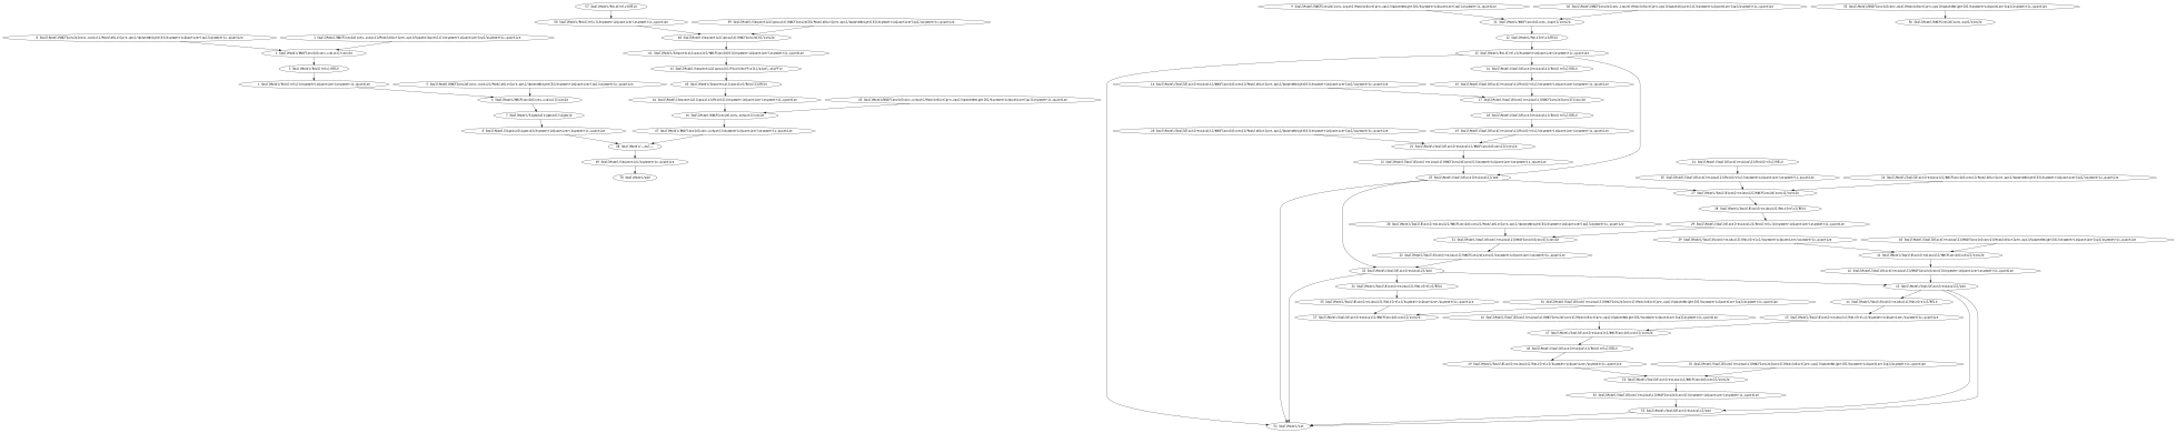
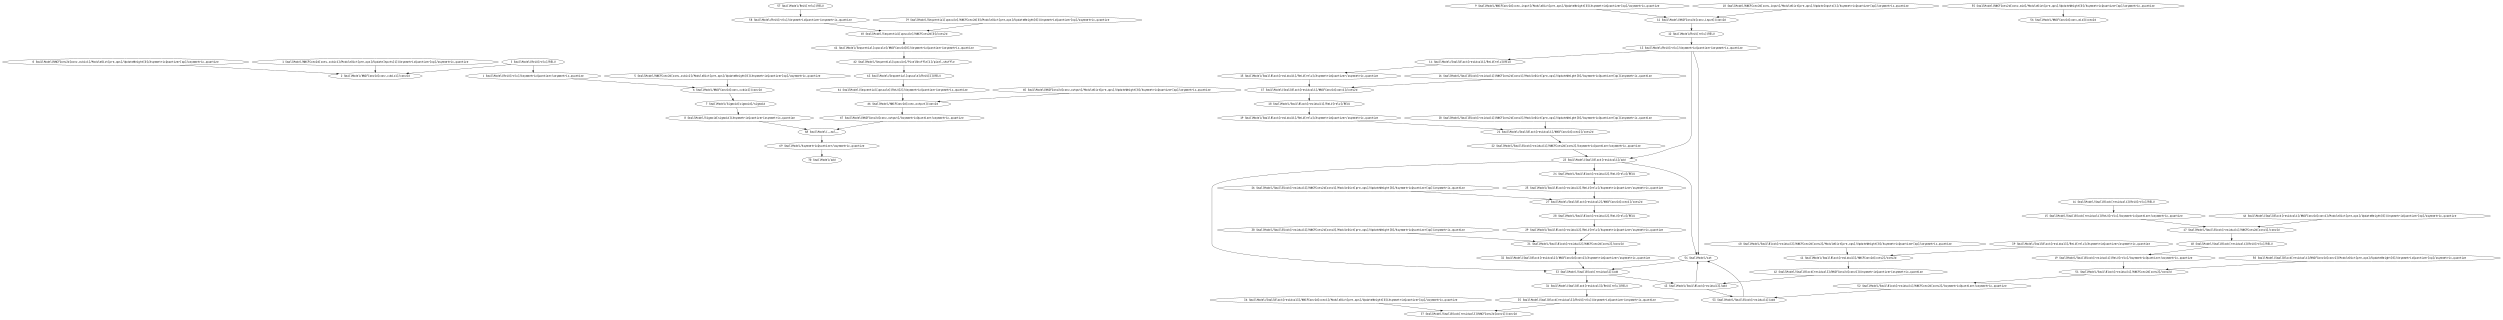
  strict digraph {
    fontname="JetBrains Mono"
    node [fontname="JetBrains Mono" scope="SmallModel/ReLU[relu]" type=asymmetric_quantize]
    edge [fontname="JetBrains Mono"]
    "0 SmallModel/NNCFConv2d[conv_cubic1]/ModuleDict[pre_ops]/UpdateWeight[0]/AsymmetricQuantizer[op]/asymmetric_quantize" [scope="SmallModel/NNCFConv2d[conv_cubic1]/ModuleDict[pre_ops]/UpdateWeight[0]/AsymmetricQuantizer[op]"]
    "2 SmallModel/NNCFConv2d[conv_cubic1]/conv2d" [scope="SmallModel/NNCFConv2d[conv_cubic1]" type=conv2d]
    "3 SmallModel/ReLU[relu]/RELU" [type=RELU]
    "1 SmallModel/NNCFConv2d[conv_cubic1]/ModuleDict[pre_ops]/UpdateInputs[1]/AsymmetricQuantizer[op]/asymmetric_quantize" [scope="SmallModel/NNCFConv2d[conv_cubic1]/ModuleDict[pre_ops]/UpdateInputs[1]/AsymmetricQuantizer[op]"]
    "4 SmallModel/ReLU[relu]/AsymmetricQuantizer/asymmetric_quantize" [scope="SmallModel/ReLU[relu]/AsymmetricQuantizer"]
    "6 SmallModel/NNCFConv2d[conv_cubic2]/conv2d" [scope="SmallModel/NNCFConv2d[conv_cubic2]" type=conv2d]
    "7 SmallModel/Sigmoid[sigmoid]/sigmoid" [scope="SmallModel/Sigmoid[sigmoid]" type=sigmoid]
    "5 SmallModel/NNCFConv2d[conv_cubic2]/ModuleDict[pre_ops]/UpdateWeight[0]/AsymmetricQuantizer[op]/asymmetric_quantize" [scope="SmallModel/NNCFConv2d[conv_cubic2]/ModuleDict[pre_ops]/UpdateWeight[0]/AsymmetricQuantizer[op]"]
    "8 SmallModel/Sigmoid[sigmoid]/AsymmetricQuantizer/asymmetric_quantize" [scope="SmallModel/Sigmoid[sigmoid]/AsymmetricQuantizer"]
    "68 SmallModel/__mul__" [scope=SmallModel type=__mul__]
-   "69 SmallModel/AsymmetricQuantizer/asymmetric_quantize" [scope="SmallModel/AsymmetricQuantizer" label="69 SmallModel/Sequential/asymmetric_quantize"]
+   "69 SmallModel/AsymmetricQuantizer/asymmetric_quantize" [scope="SmallModel/AsymmetricQuantizer"]
    "9 SmallModel/NNCFConv2d[conv_input]/ModuleDict[pre_ops]/UpdateWeight[0]/AsymmetricQuantizer[op]/asymmetric_quantize" [scope="SmallModel/NNCFConv2d[conv_input]/ModuleDict[pre_ops]/UpdateWeight[0]/AsymmetricQuantizer[op]"]
    "11 SmallModel/NNCFConv2d[conv_input]/conv2d" [scope="SmallModel/NNCFConv2d[conv_input]" type=conv2d]
    "12 SmallModel/ReLU[relu]/RELU" [type=RELU]
    "10 SmallModel/NNCFConv2d[conv_input]/ModuleDict[pre_ops]/UpdateInputs[1]/AsymmetricQuantizer[op]/asymmetric_quantize" [scope="SmallModel/NNCFConv2d[conv_input]/ModuleDict[pre_ops]/UpdateInputs[1]/AsymmetricQuantizer[op]"]
    "13 SmallModel/ReLU[relu]/AsymmetricQuantizer/asymmetric_quantize" [scope="SmallModel/ReLU[relu]/AsymmetricQuantizer"]
    "14 SmallModel/SmallBlock[residual1]/ReLU[relu]/RELU" [scope="SmallModel/SmallBlock[residual1]/ReLU[relu]" type=RELU]
    "23 SmallModel/SmallBlock[residual1]/add" [scope="SmallModel/SmallBlock[residual1]" type=add]
    "54 SmallModel/cat" [scope=SmallModel type=cat]
    "15 SmallModel/SmallBlock[residual1]/ReLU[relu]/AsymmetricQuantizer/asymmetric_quantize" [scope="SmallModel/SmallBlock[residual1]/ReLU[relu]/AsymmetricQuantizer"]
    "24 SmallModel/SmallBlock[residual2]/ReLU[relu]/RELU" [scope="SmallModel/SmallBlock[residual2]/ReLU[relu]" type=RELU]
    "33 SmallModel/SmallBlock[residual2]/add" [scope="SmallModel/SmallBlock[residual2]" type=add]
    "17 SmallModel/SmallBlock[residual1]/NNCFConv2d[conv1]/conv2d" [scope="SmallModel/SmallBlock[residual1]/NNCFConv2d[conv1]" type=conv2d]
    "18 SmallModel/SmallBlock[residual1]/ReLU[relu]/RELU" [scope="SmallModel/SmallBlock[residual1]/ReLU[relu]" type=RELU]
    "16 SmallModel/SmallBlock[residual1]/NNCFConv2d[conv1]/ModuleDict[pre_ops]/UpdateWeight[0]/AsymmetricQuantizer[op]/asymmetric_quantize" [scope="SmallModel/SmallBlock[residual1]/NNCFConv2d[conv1]/ModuleDict[pre_ops]/UpdateWeight[0]/AsymmetricQuantizer[op]"]
    "19 SmallModel/SmallBlock[residual1]/ReLU[relu]/AsymmetricQuantizer/asymmetric_quantize" [scope="SmallModel/SmallBlock[residual1]/ReLU[relu]/AsymmetricQuantizer"]
    "21 SmallModel/SmallBlock[residual1]/NNCFConv2d[conv2]/conv2d" [scope="SmallModel/SmallBlock[residual1]/NNCFConv2d[conv2]" type=conv2d]
    "22 SmallModel/SmallBlock[residual1]/NNCFConv2d[conv2]/AsymmetricQuantizer/asymmetric_quantize" [scope="SmallModel/SmallBlock[residual1]/NNCFConv2d[conv2]/AsymmetricQuantizer"]
    "20 SmallModel/SmallBlock[residual1]/NNCFConv2d[conv2]/ModuleDict[pre_ops]/UpdateWeight[0]/AsymmetricQuantizer[op]/asymmetric_quantize" [scope="SmallModel/SmallBlock[residual1]/NNCFConv2d[conv2]/ModuleDict[pre_ops]/UpdateWeight[0]/AsymmetricQuantizer[op]"]
    "25 SmallModel/SmallBlock[residual2]/ReLU[relu]/AsymmetricQuantizer/asymmetric_quantize" [scope="SmallModel/SmallBlock[residual2]/ReLU[relu]/AsymmetricQuantizer"]
    "34 SmallModel/SmallBlock[residual3]/ReLU[relu]/RELU" [scope="SmallModel/SmallBlock[residual3]/ReLU[relu]" type=RELU]
    "43 SmallModel/SmallBlock[residual3]/add" [scope="SmallModel/SmallBlock[residual3]" type=add]
    "27 SmallModel/SmallBlock[residual2]/NNCFConv2d[conv1]/conv2d" [scope="SmallModel/SmallBlock[residual2]/NNCFConv2d[conv1]" type=conv2d]
    "28 SmallModel/SmallBlock[residual2]/ReLU[relu]/RELU" [scope="SmallModel/SmallBlock[residual2]/ReLU[relu]" type=RELU]
    "26 SmallModel/SmallBlock[residual2]/NNCFConv2d[conv1]/ModuleDict[pre_ops]/UpdateWeight[0]/AsymmetricQuantizer[op]/asymmetric_quantize" [scope="SmallModel/SmallBlock[residual2]/NNCFConv2d[conv1]/ModuleDict[pre_ops]/UpdateWeight[0]/AsymmetricQuantizer[op]"]
    "29 SmallModel/SmallBlock[residual2]/ReLU[relu]/AsymmetricQuantizer/asymmetric_quantize" [scope="SmallModel/SmallBlock[residual2]/ReLU[relu]/AsymmetricQuantizer"]
    "31 SmallModel/SmallBlock[residual2]/NNCFConv2d[conv2]/conv2d" [scope="SmallModel/SmallBlock[residual2]/NNCFConv2d[conv2]" type=conv2d]
    "32 SmallModel/SmallBlock[residual2]/NNCFConv2d[conv2]/AsymmetricQuantizer/asymmetric_quantize" [scope="SmallModel/SmallBlock[residual2]/NNCFConv2d[conv2]/AsymmetricQuantizer"]
    "30 SmallModel/SmallBlock[residual2]/NNCFConv2d[conv2]/ModuleDict[pre_ops]/UpdateWeight[0]/AsymmetricQuantizer[op]/asymmetric_quantize" [scope="SmallModel/SmallBlock[residual2]/NNCFConv2d[conv2]/ModuleDict[pre_ops]/UpdateWeight[0]/AsymmetricQuantizer[op]"]
    "35 SmallModel/SmallBlock[residual3]/ReLU[relu]/AsymmetricQuantizer/asymmetric_quantize" [scope="SmallModel/SmallBlock[residual3]/ReLU[relu]/AsymmetricQuantizer"]
    "44 SmallModel/SmallBlock[residual4]/ReLU[relu]/RELU" [scope="SmallModel/SmallBlock[residual4]/ReLU[relu]" type=RELU]
    "53 SmallModel/SmallBlock[residual4]/add" [scope="SmallModel/SmallBlock[residual4]" type=add]
    "37 SmallModel/SmallBlock[residual3]/NNCFConv2d[conv1]/conv2d" [scope="SmallModel/SmallBlock[residual3]/NNCFConv2d[conv1]" type=conv2d]
    "36 SmallModel/SmallBlock[residual3]/NNCFConv2d[conv1]/ModuleDict[pre_ops]/UpdateWeight[0]/AsymmetricQuantizer[op]/asymmetric_quantize" [scope="SmallModel/SmallBlock[residual3]/NNCFConv2d[conv1]/ModuleDict[pre_ops]/UpdateWeight[0]/AsymmetricQuantizer[op]"]
    "39 SmallModel/SmallBlock[residual3]/ReLU[relu]/AsymmetricQuantizer/asymmetric_quantize" [scope="SmallModel/SmallBlock[residual3]/ReLU[relu]/AsymmetricQuantizer"]
    "41 SmallModel/SmallBlock[residual3]/NNCFConv2d[conv2]/conv2d" [scope="SmallModel/SmallBlock[residual3]/NNCFConv2d[conv2]" type=conv2d]
    "42 SmallModel/SmallBlock[residual3]/NNCFConv2d[conv2]/AsymmetricQuantizer/asymmetric_quantize" [scope="SmallModel/SmallBlock[residual3]/NNCFConv2d[conv2]/AsymmetricQuantizer"]
    "40 SmallModel/SmallBlock[residual3]/NNCFConv2d[conv2]/ModuleDict[pre_ops]/UpdateWeight[0]/AsymmetricQuantizer[op]/asymmetric_quantize" [scope="SmallModel/SmallBlock[residual3]/NNCFConv2d[conv2]/ModuleDict[pre_ops]/UpdateWeight[0]/AsymmetricQuantizer[op]"]
    "45 SmallModel/SmallBlock[residual4]/ReLU[relu]/AsymmetricQuantizer/asymmetric_quantize" [scope="SmallModel/SmallBlock[residual4]/ReLU[relu]/AsymmetricQuantizer"]
    "47 SmallModel/SmallBlock[residual4]/NNCFConv2d[conv1]/conv2d" [scope="SmallModel/SmallBlock[residual4]/NNCFConv2d[conv1]" type=conv2d]
    "48 SmallModel/SmallBlock[residual4]/ReLU[relu]/RELU" [scope="SmallModel/SmallBlock[residual4]/ReLU[relu]" type=RELU]
    "46 SmallModel/SmallBlock[residual4]/NNCFConv2d[conv1]/ModuleDict[pre_ops]/UpdateWeight[0]/AsymmetricQuantizer[op]/asymmetric_quantize" [scope="SmallModel/SmallBlock[residual4]/NNCFConv2d[conv1]/ModuleDict[pre_ops]/UpdateWeight[0]/AsymmetricQuantizer[op]"]
    "49 SmallModel/SmallBlock[residual4]/ReLU[relu]/AsymmetricQuantizer/asymmetric_quantize" [scope="SmallModel/SmallBlock[residual4]/ReLU[relu]/AsymmetricQuantizer"]
    "51 SmallModel/SmallBlock[residual4]/NNCFConv2d[conv2]/conv2d" [scope="SmallModel/SmallBlock[residual4]/NNCFConv2d[conv2]" type=conv2d]
    "52 SmallModel/SmallBlock[residual4]/NNCFConv2d[conv2]/AsymmetricQuantizer/asymmetric_quantize" [scope="SmallModel/SmallBlock[residual4]/NNCFConv2d[conv2]/AsymmetricQuantizer"]
    "50 SmallModel/SmallBlock[residual4]/NNCFConv2d[conv2]/ModuleDict[pre_ops]/UpdateWeight[0]/AsymmetricQuantizer[op]/asymmetric_quantize" [scope="SmallModel/SmallBlock[residual4]/NNCFConv2d[conv2]/ModuleDict[pre_ops]/UpdateWeight[0]/AsymmetricQuantizer[op]"]
    "56 SmallModel/NNCFConv2d[conv_mid]/conv2d" [scope="SmallModel/NNCFConv2d[conv_mid]" type=conv2d]
    "55 SmallModel/NNCFConv2d[conv_mid]/ModuleDict[pre_ops]/UpdateWeight[0]/AsymmetricQuantizer[op]/asymmetric_quantize" [scope="SmallModel/NNCFConv2d[conv_mid]/ModuleDict[pre_ops]/UpdateWeight[0]/AsymmetricQuantizer[op]"]
    "57 SmallModel/ReLU[relu]/RELU" [type=RELU]
    "58 SmallModel/ReLU[relu]/AsymmetricQuantizer/asymmetric_quantize" [scope="SmallModel/ReLU[relu]/AsymmetricQuantizer"]
    "60 SmallModel/Sequential[upscale]/NNCFConv2d[0]/conv2d" [scope="SmallModel/Sequential[upscale]/NNCFConv2d[0]" type=conv2d]
    "61 SmallModel/Sequential[upscale]/NNCFConv2d[0]/AsymmetricQuantizer/asymmetric_quantize" [scope="SmallModel/Sequential[upscale]/NNCFConv2d[0]/AsymmetricQuantizer"]
    "59 SmallModel/Sequential[upscale]/NNCFConv2d[0]/ModuleDict[pre_ops]/UpdateWeight[0]/AsymmetricQuantizer[op]/asymmetric_quantize" [scope="SmallModel/Sequential[upscale]/NNCFConv2d[0]/ModuleDict[pre_ops]/UpdateWeight[0]/AsymmetricQuantizer[op]"]
    "62 SmallModel/Sequential[upscale]/PixelShuffle[1]/pixel_shuffle" [scope="SmallModel/Sequential[upscale]/PixelShuffle[1]" type=pixel_shuffle]
    "63 SmallModel/Sequential[upscale]/ReLU[2]/RELU" [scope="SmallModel/Sequential[upscale]/ReLU[2]" type=RELU]
    "64 SmallModel/Sequential[upscale]/ReLU[2]/AsymmetricQuantizer/asymmetric_quantize" [scope="SmallModel/Sequential[upscale]/ReLU[2]/AsymmetricQuantizer"]
    "66 SmallModel/NNCFConv2d[conv_output]/conv2d" [scope="SmallModel/NNCFConv2d[conv_output]" type=conv2d]
    "67 SmallModel/NNCFConv2d[conv_output]/AsymmetricQuantizer/asymmetric_quantize" [scope="SmallModel/NNCFConv2d[conv_output]/AsymmetricQuantizer"]
    "65 SmallModel/NNCFConv2d[conv_output]/ModuleDict[pre_ops]/UpdateWeight[0]/AsymmetricQuantizer[op]/asymmetric_quantize" [scope="SmallModel/NNCFConv2d[conv_output]/ModuleDict[pre_ops]/UpdateWeight[0]/AsymmetricQuantizer[op]"]
    "70 SmallModel/add" [scope=SmallModel type=add]
    "0 SmallModel/NNCFConv2d[conv_cubic1]/ModuleDict[pre_ops]/UpdateWeight[0]/AsymmetricQuantizer[op]/asymmetric_quantize" -> "2 SmallModel/NNCFConv2d[conv_cubic1]/conv2d"
-   "2 SmallModel/NNCFConv2d[conv_cubic1]/conv2d" -> "3 SmallModel/ReLU[relu]/RELU"
+   "3 SmallModel/ReLU[relu]/RELU" -> "2 SmallModel/NNCFConv2d[conv_cubic1]/conv2d"
    "3 SmallModel/ReLU[relu]/RELU" -> "4 SmallModel/ReLU[relu]/AsymmetricQuantizer/asymmetric_quantize"
    "1 SmallModel/NNCFConv2d[conv_cubic1]/ModuleDict[pre_ops]/UpdateInputs[1]/AsymmetricQuantizer[op]/asymmetric_quantize" -> "2 SmallModel/NNCFConv2d[conv_cubic1]/conv2d"
    "4 SmallModel/ReLU[relu]/AsymmetricQuantizer/asymmetric_quantize" -> "6 SmallModel/NNCFConv2d[conv_cubic2]/conv2d"
    "6 SmallModel/NNCFConv2d[conv_cubic2]/conv2d" -> "7 SmallModel/Sigmoid[sigmoid]/sigmoid"
    "7 SmallModel/Sigmoid[sigmoid]/sigmoid" -> "8 SmallModel/Sigmoid[sigmoid]/AsymmetricQuantizer/asymmetric_quantize"
    "5 SmallModel/NNCFConv2d[conv_cubic2]/ModuleDict[pre_ops]/UpdateWeight[0]/AsymmetricQuantizer[op]/asymmetric_quantize" -> "6 SmallModel/NNCFConv2d[conv_cubic2]/conv2d"
    "8 SmallModel/Sigmoid[sigmoid]/AsymmetricQuantizer/asymmetric_quantize" -> "68 SmallModel/__mul__"
    "68 SmallModel/__mul__" -> "69 SmallModel/AsymmetricQuantizer/asymmetric_quantize"
    "69 SmallModel/AsymmetricQuantizer/asymmetric_quantize" -> "70 SmallModel/add"
    "9 SmallModel/NNCFConv2d[conv_input]/ModuleDict[pre_ops]/UpdateWeight[0]/AsymmetricQuantizer[op]/asymmetric_quantize" -> "11 SmallModel/NNCFConv2d[conv_input]/conv2d"
    "11 SmallModel/NNCFConv2d[conv_input]/conv2d" -> "12 SmallModel/ReLU[relu]/RELU"
    "12 SmallModel/ReLU[relu]/RELU" -> "13 SmallModel/ReLU[relu]/AsymmetricQuantizer/asymmetric_quantize"
    "10 SmallModel/NNCFConv2d[conv_input]/ModuleDict[pre_ops]/UpdateInputs[1]/AsymmetricQuantizer[op]/asymmetric_quantize" -> "11 SmallModel/NNCFConv2d[conv_input]/conv2d"
    "13 SmallModel/ReLU[relu]/AsymmetricQuantizer/asymmetric_quantize" -> "14 SmallModel/SmallBlock[residual1]/ReLU[relu]/RELU"
    "13 SmallModel/ReLU[relu]/AsymmetricQuantizer/asymmetric_quantize" -> "23 SmallModel/SmallBlock[residual1]/add"
    "13 SmallModel/ReLU[relu]/AsymmetricQuantizer/asymmetric_quantize" -> "54 SmallModel/cat"
    "14 SmallModel/SmallBlock[residual1]/ReLU[relu]/RELU" -> "15 SmallModel/SmallBlock[residual1]/ReLU[relu]/AsymmetricQuantizer/asymmetric_quantize"
    "23 SmallModel/SmallBlock[residual1]/add" -> "54 SmallModel/cat"
-   "23 SmallModel/SmallBlock[residual1]/add" -> "27 SmallModel/SmallBlock[residual2]/NNCFConv2d[conv1]/conv2d"
+   "23 SmallModel/SmallBlock[residual1]/add" -> "24 SmallModel/SmallBlock[residual2]/ReLU[relu]/RELU"
    "23 SmallModel/SmallBlock[residual1]/add" -> "33 SmallModel/SmallBlock[residual2]/add"
    "15 SmallModel/SmallBlock[residual1]/ReLU[relu]/AsymmetricQuantizer/asymmetric_quantize" -> "17 SmallModel/SmallBlock[residual1]/NNCFConv2d[conv1]/conv2d"
    "24 SmallModel/SmallBlock[residual2]/ReLU[relu]/RELU" -> "25 SmallModel/SmallBlock[residual2]/ReLU[relu]/AsymmetricQuantizer/asymmetric_quantize"
-   "33 SmallModel/SmallBlock[residual2]/add" -> "54 SmallModel/cat"
+   "54 SmallModel/cat" -> "33 SmallModel/SmallBlock[residual2]/add"
    "33 SmallModel/SmallBlock[residual2]/add" -> "34 SmallModel/SmallBlock[residual3]/ReLU[relu]/RELU"
    "33 SmallModel/SmallBlock[residual2]/add" -> "43 SmallModel/SmallBlock[residual3]/add"
    "17 SmallModel/SmallBlock[residual1]/NNCFConv2d[conv1]/conv2d" -> "18 SmallModel/SmallBlock[residual1]/ReLU[relu]/RELU"
    "18 SmallModel/SmallBlock[residual1]/ReLU[relu]/RELU" -> "19 SmallModel/SmallBlock[residual1]/ReLU[relu]/AsymmetricQuantizer/asymmetric_quantize"
    "16 SmallModel/SmallBlock[residual1]/NNCFConv2d[conv1]/ModuleDict[pre_ops]/UpdateWeight[0]/AsymmetricQuantizer[op]/asymmetric_quantize" -> "17 SmallModel/SmallBlock[residual1]/NNCFConv2d[conv1]/conv2d"
    "19 SmallModel/SmallBlock[residual1]/ReLU[relu]/AsymmetricQuantizer/asymmetric_quantize" -> "21 SmallModel/SmallBlock[residual1]/NNCFConv2d[conv2]/conv2d"
    "21 SmallModel/SmallBlock[residual1]/NNCFConv2d[conv2]/conv2d" -> "22 SmallModel/SmallBlock[residual1]/NNCFConv2d[conv2]/AsymmetricQuantizer/asymmetric_quantize"
    "22 SmallModel/SmallBlock[residual1]/NNCFConv2d[conv2]/AsymmetricQuantizer/asymmetric_quantize" -> "23 SmallModel/SmallBlock[residual1]/add"
    "20 SmallModel/SmallBlock[residual1]/NNCFConv2d[conv2]/ModuleDict[pre_ops]/UpdateWeight[0]/AsymmetricQuantizer[op]/asymmetric_quantize" -> "21 SmallModel/SmallBlock[residual1]/NNCFConv2d[conv2]/conv2d"
    "25 SmallModel/SmallBlock[residual2]/ReLU[relu]/AsymmetricQuantizer/asymmetric_quantize" -> "27 SmallModel/SmallBlock[residual2]/NNCFConv2d[conv1]/conv2d"
    "34 SmallModel/SmallBlock[residual3]/ReLU[relu]/RELU" -> "35 SmallModel/SmallBlock[residual3]/ReLU[relu]/AsymmetricQuantizer/asymmetric_quantize"
    "43 SmallModel/SmallBlock[residual3]/add" -> "54 SmallModel/cat"
-   "43 SmallModel/SmallBlock[residual3]/add" -> "44 SmallModel/SmallBlock[residual4]/ReLU[relu]/RELU"
    "43 SmallModel/SmallBlock[residual3]/add" -> "53 SmallModel/SmallBlock[residual4]/add"
    "27 SmallModel/SmallBlock[residual2]/NNCFConv2d[conv1]/conv2d" -> "28 SmallModel/SmallBlock[residual2]/ReLU[relu]/RELU"
    "28 SmallModel/SmallBlock[residual2]/ReLU[relu]/RELU" -> "29 SmallModel/SmallBlock[residual2]/ReLU[relu]/AsymmetricQuantizer/asymmetric_quantize"
    "26 SmallModel/SmallBlock[residual2]/NNCFConv2d[conv1]/ModuleDict[pre_ops]/UpdateWeight[0]/AsymmetricQuantizer[op]/asymmetric_quantize" -> "27 SmallModel/SmallBlock[residual2]/NNCFConv2d[conv1]/conv2d"
    "29 SmallModel/SmallBlock[residual2]/ReLU[relu]/AsymmetricQuantizer/asymmetric_quantize" -> "31 SmallModel/SmallBlock[residual2]/NNCFConv2d[conv2]/conv2d"
    "31 SmallModel/SmallBlock[residual2]/NNCFConv2d[conv2]/conv2d" -> "32 SmallModel/SmallBlock[residual2]/NNCFConv2d[conv2]/AsymmetricQuantizer/asymmetric_quantize"
    "32 SmallModel/SmallBlock[residual2]/NNCFConv2d[conv2]/AsymmetricQuantizer/asymmetric_quantize" -> "33 SmallModel/SmallBlock[residual2]/add"
    "30 SmallModel/SmallBlock[residual2]/NNCFConv2d[conv2]/ModuleDict[pre_ops]/UpdateWeight[0]/AsymmetricQuantizer[op]/asymmetric_quantize" -> "31 SmallModel/SmallBlock[residual2]/NNCFConv2d[conv2]/conv2d"
    "35 SmallModel/SmallBlock[residual3]/ReLU[relu]/AsymmetricQuantizer/asymmetric_quantize" -> "37 SmallModel/SmallBlock[residual3]/NNCFConv2d[conv1]/conv2d"
    "44 SmallModel/SmallBlock[residual4]/ReLU[relu]/RELU" -> "45 SmallModel/SmallBlock[residual4]/ReLU[relu]/AsymmetricQuantizer/asymmetric_quantize"
    "53 SmallModel/SmallBlock[residual4]/add" -> "54 SmallModel/cat"
    "36 SmallModel/SmallBlock[residual3]/NNCFConv2d[conv1]/ModuleDict[pre_ops]/UpdateWeight[0]/AsymmetricQuantizer[op]/asymmetric_quantize" -> "37 SmallModel/SmallBlock[residual3]/NNCFConv2d[conv1]/conv2d"
    "39 SmallModel/SmallBlock[residual3]/ReLU[relu]/AsymmetricQuantizer/asymmetric_quantize" -> "41 SmallModel/SmallBlock[residual3]/NNCFConv2d[conv2]/conv2d"
    "41 SmallModel/SmallBlock[residual3]/NNCFConv2d[conv2]/conv2d" -> "42 SmallModel/SmallBlock[residual3]/NNCFConv2d[conv2]/AsymmetricQuantizer/asymmetric_quantize"
    "42 SmallModel/SmallBlock[residual3]/NNCFConv2d[conv2]/AsymmetricQuantizer/asymmetric_quantize" -> "43 SmallModel/SmallBlock[residual3]/add"
    "40 SmallModel/SmallBlock[residual3]/NNCFConv2d[conv2]/ModuleDict[pre_ops]/UpdateWeight[0]/AsymmetricQuantizer[op]/asymmetric_quantize" -> "41 SmallModel/SmallBlock[residual3]/NNCFConv2d[conv2]/conv2d"
    "45 SmallModel/SmallBlock[residual4]/ReLU[relu]/AsymmetricQuantizer/asymmetric_quantize" -> "47 SmallModel/SmallBlock[residual4]/NNCFConv2d[conv1]/conv2d"
    "47 SmallModel/SmallBlock[residual4]/NNCFConv2d[conv1]/conv2d" -> "48 SmallModel/SmallBlock[residual4]/ReLU[relu]/RELU"
    "48 SmallModel/SmallBlock[residual4]/ReLU[relu]/RELU" -> "49 SmallModel/SmallBlock[residual4]/ReLU[relu]/AsymmetricQuantizer/asymmetric_quantize"
    "46 SmallModel/SmallBlock[residual4]/NNCFConv2d[conv1]/ModuleDict[pre_ops]/UpdateWeight[0]/AsymmetricQuantizer[op]/asymmetric_quantize" -> "47 SmallModel/SmallBlock[residual4]/NNCFConv2d[conv1]/conv2d"
    "49 SmallModel/SmallBlock[residual4]/ReLU[relu]/AsymmetricQuantizer/asymmetric_quantize" -> "51 SmallModel/SmallBlock[residual4]/NNCFConv2d[conv2]/conv2d"
    "51 SmallModel/SmallBlock[residual4]/NNCFConv2d[conv2]/conv2d" -> "52 SmallModel/SmallBlock[residual4]/NNCFConv2d[conv2]/AsymmetricQuantizer/asymmetric_quantize"
    "52 SmallModel/SmallBlock[residual4]/NNCFConv2d[conv2]/AsymmetricQuantizer/asymmetric_quantize" -> "53 SmallModel/SmallBlock[residual4]/add"
    "50 SmallModel/SmallBlock[residual4]/NNCFConv2d[conv2]/ModuleDict[pre_ops]/UpdateWeight[0]/AsymmetricQuantizer[op]/asymmetric_quantize" -> "51 SmallModel/SmallBlock[residual4]/NNCFConv2d[conv2]/conv2d"
    "55 SmallModel/NNCFConv2d[conv_mid]/ModuleDict[pre_ops]/UpdateWeight[0]/AsymmetricQuantizer[op]/asymmetric_quantize" -> "56 SmallModel/NNCFConv2d[conv_mid]/conv2d"
    "57 SmallModel/ReLU[relu]/RELU" -> "58 SmallModel/ReLU[relu]/AsymmetricQuantizer/asymmetric_quantize"
    "58 SmallModel/ReLU[relu]/AsymmetricQuantizer/asymmetric_quantize" -> "60 SmallModel/Sequential[upscale]/NNCFConv2d[0]/conv2d"
    "60 SmallModel/Sequential[upscale]/NNCFConv2d[0]/conv2d" -> "61 SmallModel/Sequential[upscale]/NNCFConv2d[0]/AsymmetricQuantizer/asymmetric_quantize"
    "61 SmallModel/Sequential[upscale]/NNCFConv2d[0]/AsymmetricQuantizer/asymmetric_quantize" -> "62 SmallModel/Sequential[upscale]/PixelShuffle[1]/pixel_shuffle"
    "59 SmallModel/Sequential[upscale]/NNCFConv2d[0]/ModuleDict[pre_ops]/UpdateWeight[0]/AsymmetricQuantizer[op]/asymmetric_quantize" -> "60 SmallModel/Sequential[upscale]/NNCFConv2d[0]/conv2d"
    "62 SmallModel/Sequential[upscale]/PixelShuffle[1]/pixel_shuffle" -> "63 SmallModel/Sequential[upscale]/ReLU[2]/RELU"
    "63 SmallModel/Sequential[upscale]/ReLU[2]/RELU" -> "64 SmallModel/Sequential[upscale]/ReLU[2]/AsymmetricQuantizer/asymmetric_quantize"
    "64 SmallModel/Sequential[upscale]/ReLU[2]/AsymmetricQuantizer/asymmetric_quantize" -> "66 SmallModel/NNCFConv2d[conv_output]/conv2d"
    "66 SmallModel/NNCFConv2d[conv_output]/conv2d" -> "67 SmallModel/NNCFConv2d[conv_output]/AsymmetricQuantizer/asymmetric_quantize"
    "67 SmallModel/NNCFConv2d[conv_output]/AsymmetricQuantizer/asymmetric_quantize" -> "68 SmallModel/__mul__"
    "65 SmallModel/NNCFConv2d[conv_output]/ModuleDict[pre_ops]/UpdateWeight[0]/AsymmetricQuantizer[op]/asymmetric_quantize" -> "66 SmallModel/NNCFConv2d[conv_output]/conv2d"
  }
